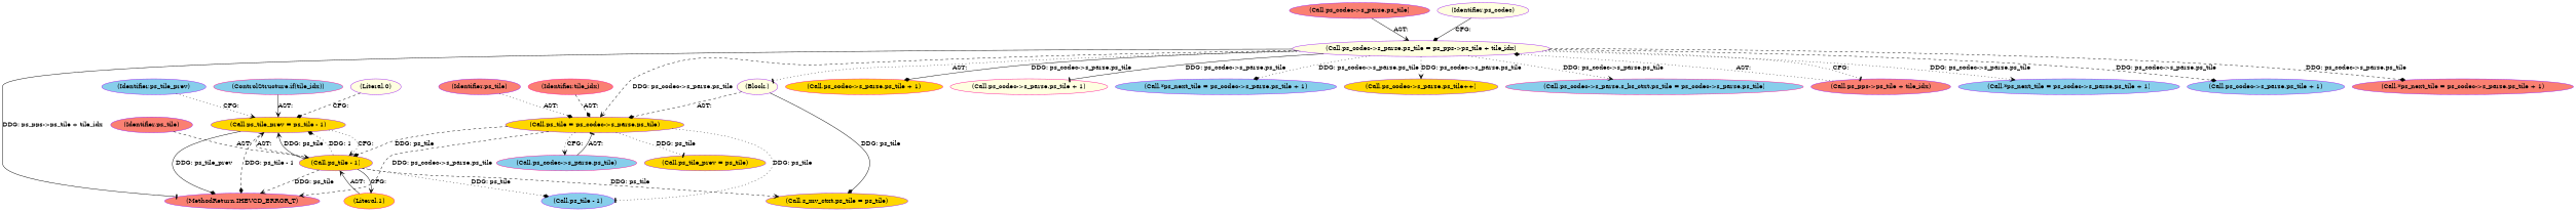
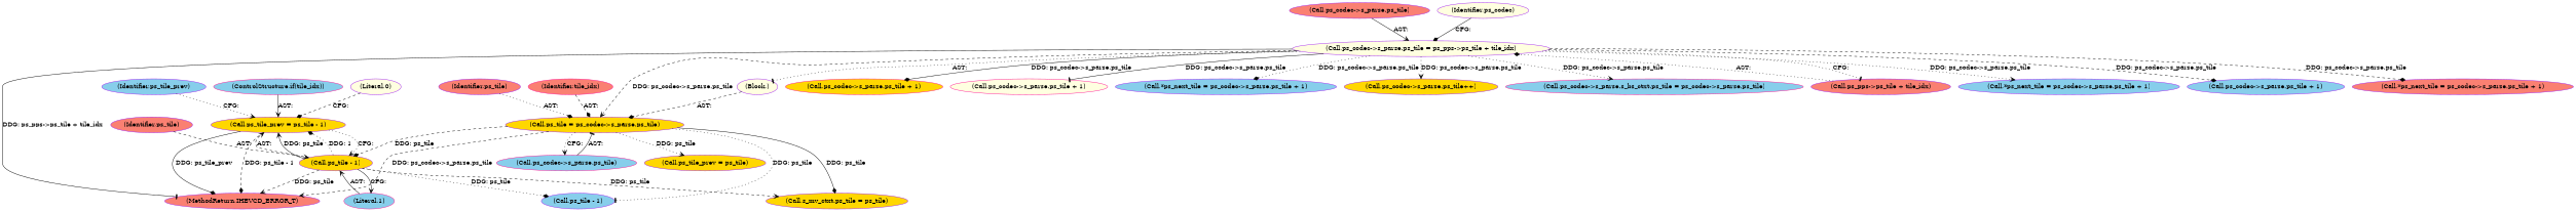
  digraph {
    node [color=purple fillcolor=gold style=filled]
    edge [arrowhead=vee style=dotted]
    n1 [label="(Call,ps_tile_prev = ps_tile - 1)"]
    n2 [label="(Call,ps_tile - 1)"]
    n3 [fillcolor=salmon label="(MethodReturn,IHEVCD_ERROR_T)"]
    n4 [fillcolor=skyblue label="(Call,ps_tile - 1)"]
-   n5 [color=deeppink label="(Literal,1)"]
+   n5 [color=deeppink fillcolor=skyblue label="(Literal,1)"]
    n6 [label="(Call,s_mv_ctxt.ps_tile = ps_tile)"]
    n7 [color=deeppink fillcolor=skyblue label="(ControlStructure,if(tile_idx))"]
    n8 [label="(Call,ps_tile = ps_codec->s_parse.ps_tile)"]
    n9 [color=deeppink fillcolor=skyblue label="(Call,ps_codec->s_parse.ps_tile)"]
    n10 [label="(Call,ps_tile_prev = ps_tile)"]
    n11 [fillcolor=lightyellow label="(Block,)"]
    n12 [fillcolor=lightyellow label="(Call,ps_codec->s_parse.ps_tile = ps_pps->ps_tile + tile_idx)"]
    n13 [color=deeppink label="(Call,ps_codec->s_parse.ps_tile + 1)"]
    n14 [color=deeppink fillcolor=lightyellow label="(Call,ps_codec->s_parse.ps_tile + 1)"]
    n15 [fillcolor=skyblue label="(Call,*ps_next_tile = ps_codec->s_parse.ps_tile + 1)"]
    n16 [label="(Call,ps_codec->s_parse.ps_tile++)"]
    n17 [color=deeppink fillcolor=skyblue label="(Call,ps_codec->s_parse.s_bs_ctxt.ps_tile = ps_codec->s_parse.ps_tile)"]
    n18 [fillcolor=salmon label="(Call,ps_pps->ps_tile + tile_idx)"]
    n19 [fillcolor=skyblue label="(Call,*ps_next_tile = ps_codec->s_parse.ps_tile + 1)"]
    n20 [fillcolor=skyblue label="(Call,ps_codec->s_parse.ps_tile + 1)"]
    n21 [fillcolor=salmon label="(Call,*ps_next_tile = ps_codec->s_parse.ps_tile + 1)"]
    n22 [fillcolor=lightyellow label="(Literal,0)"]
    n23 [color=deeppink fillcolor=salmon label="(Identifier,tile_idx)"]
    n24 [fillcolor=salmon label="(Call,ps_codec->s_parse.ps_tile)"]
    n25 [fillcolor=salmon label="(Identifier,ps_tile)"]
    n26 [fillcolor=skyblue label="(Identifier,ps_tile_prev)"]
    n27 [fillcolor=salmon label="(Identifier,ps_tile)"]
    n28 [fillcolor=lightyellow label="(Identifier,ps_codec)"]
    n1 -> n2 [label="CFG: "]
    n1 -> n3 [arrowhead=diamond label="DDG: ps_tile_prev" style=solid]
    n1 -> n3 [arrowhead=diamond label="DDG: ps_tile - 1" style=dashed]
    n2 -> n1 [label="AST: " style=dashed]
    n2 -> n1 [label="DDG: ps_tile" style=solid]
    n2 -> n1 [arrowhead=diamond label="DDG: 1"]
    n2 -> n3 [label="DDG: ps_tile" style=dashed]
    n2 -> n4 [arrowhead=diamond label="DDG: ps_tile"]
    n2 -> n5 [label="CFG: " style=solid]
    n2 -> n6 [label="DDG: ps_tile" style=dashed]
    n5 -> n2 [label="AST: " style=solid]
    n7 -> n1 [label="AST: " style=solid]
    n8 -> n2 [arrowhead=diamond label="DDG: ps_tile" style=dashed]
    n8 -> n3 [label="DDG: ps_codec->s_parse.ps_tile" style=dashed]
    n8 -> n4 [arrowhead=tee label="DDG: ps_tile"]
-   n11 -> n6 [arrowhead=diamond label="DDG: ps_tile" style=solid]
+   n8 -> n6 [arrowhead=diamond label="DDG: ps_tile" style=solid]
    n8 -> n9 [label="CFG: "]
-   n8 -> n10 [arrowhead=tee label="DDG: ps_tile"]
+   n8 -> n10 [label="DDG: ps_tile"]
    n9 -> n8 [arrowhead=tee label="AST: " style=solid]
    n11 -> n8 [arrowhead=diamond label="AST: " style=dashed]
    n12 -> n3 [arrowhead=tee label="DDG: ps_pps->ps_tile + tile_idx" style=solid]
    n12 -> n8 [label="DDG: ps_codec->s_parse.ps_tile" style=dashed]
    n12 -> n11 [arrowhead=tee label="AST: "]
    n12 -> n13 [arrowhead=diamond label="DDG: ps_codec->s_parse.ps_tile" style=solid]
    n12 -> n14 [arrowhead=tee label="DDG: ps_codec->s_parse.ps_tile" style=solid]
    n12 -> n15 [arrowhead=diamond label="DDG: ps_codec->s_parse.ps_tile"]
    n12 -> n16 [label="DDG: ps_codec->s_parse.ps_tile"]
    n12 -> n17 [label="DDG: ps_codec->s_parse.ps_tile"]
    n12 -> n18 [arrowhead=tee label="CFG: "]
    n12 -> n19 [label="DDG: ps_codec->s_parse.ps_tile"]
    n12 -> n20 [arrowhead=diamond label="DDG: ps_codec->s_parse.ps_tile" style=dashed]
    n12 -> n21 [arrowhead=diamond label="DDG: ps_codec->s_parse.ps_tile" style=dashed]
    n18 -> n12 [arrowhead=diamond label="AST: "]
    n22 -> n1 [arrowhead=diamond label="CFG: " style=dashed]
    n23 -> n8 [arrowhead=diamond label="AST: " style=dashed]
    n24 -> n12 [label="AST: " style=solid]
    n25 -> n8 [arrowhead=diamond label="AST: "]
    n26 -> n1 [label="CFG: "]
    n27 -> n2 [label="AST: " style=dashed]
    n28 -> n12 [arrowhead=diamond label="CFG: " style=solid]
  }
